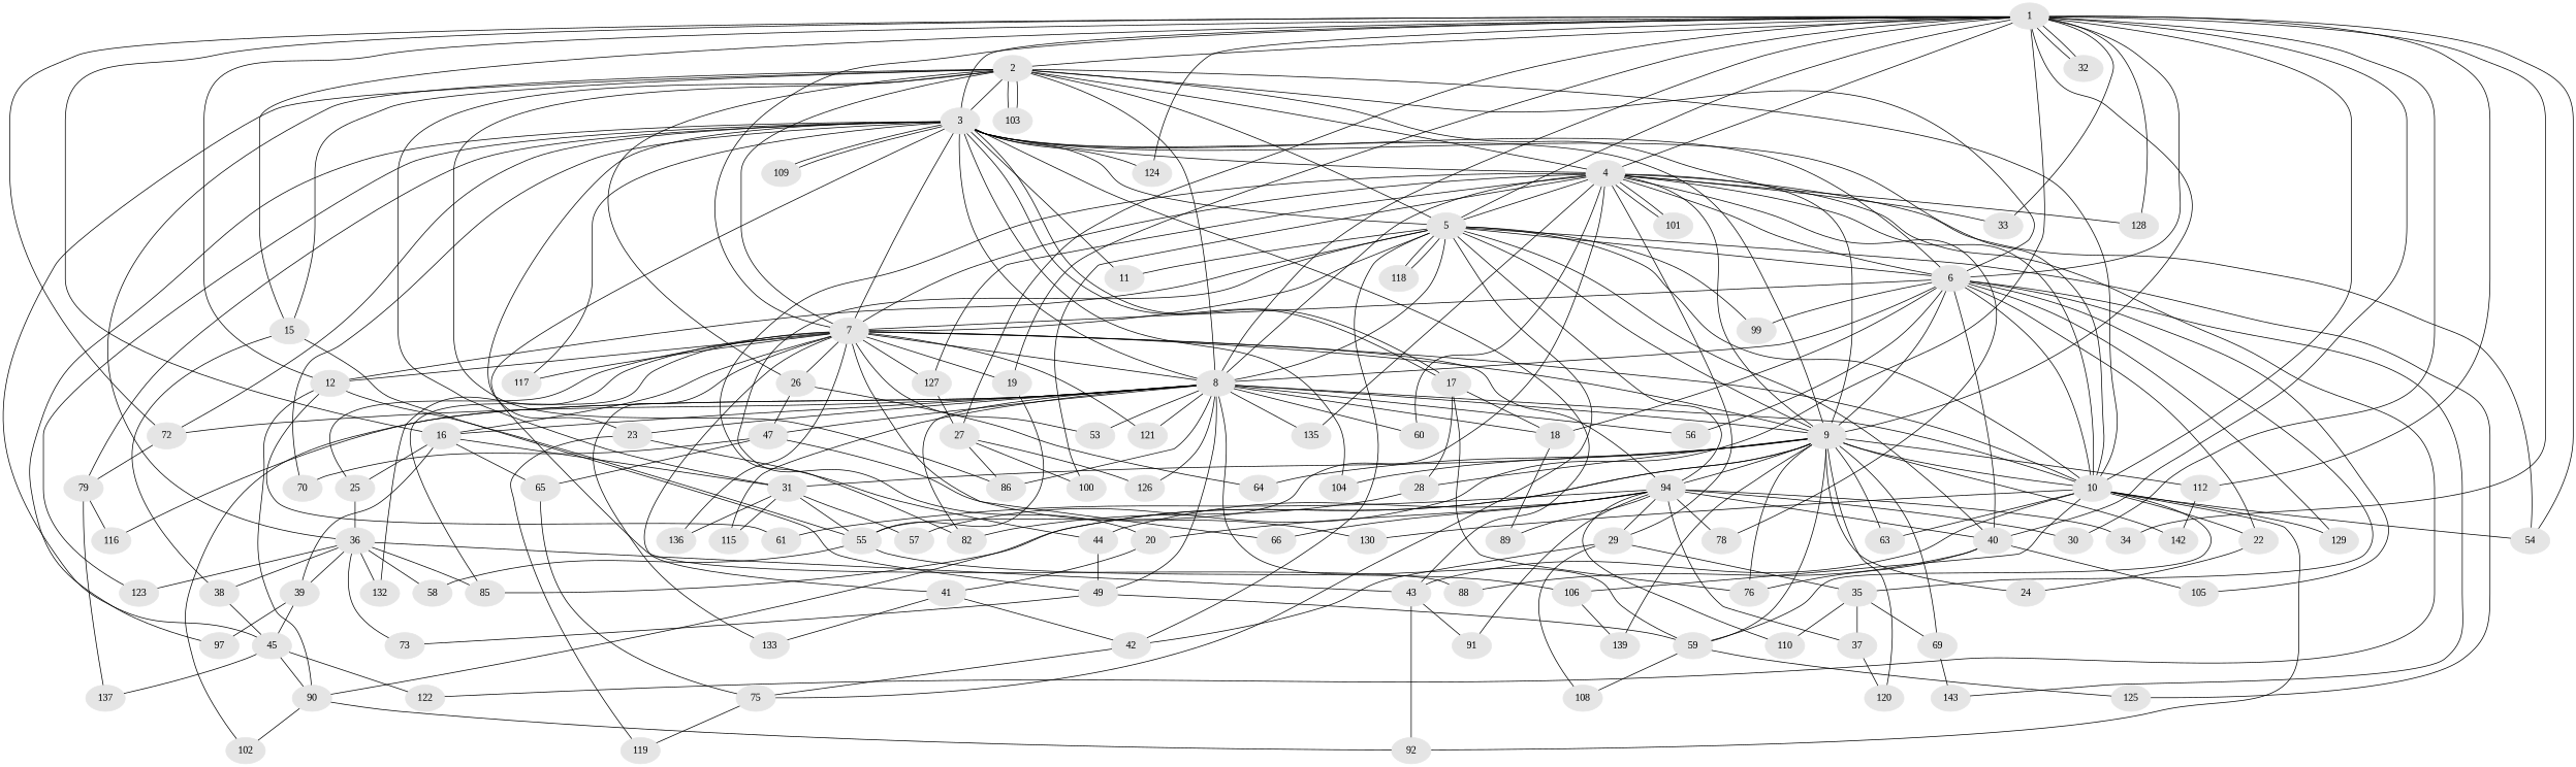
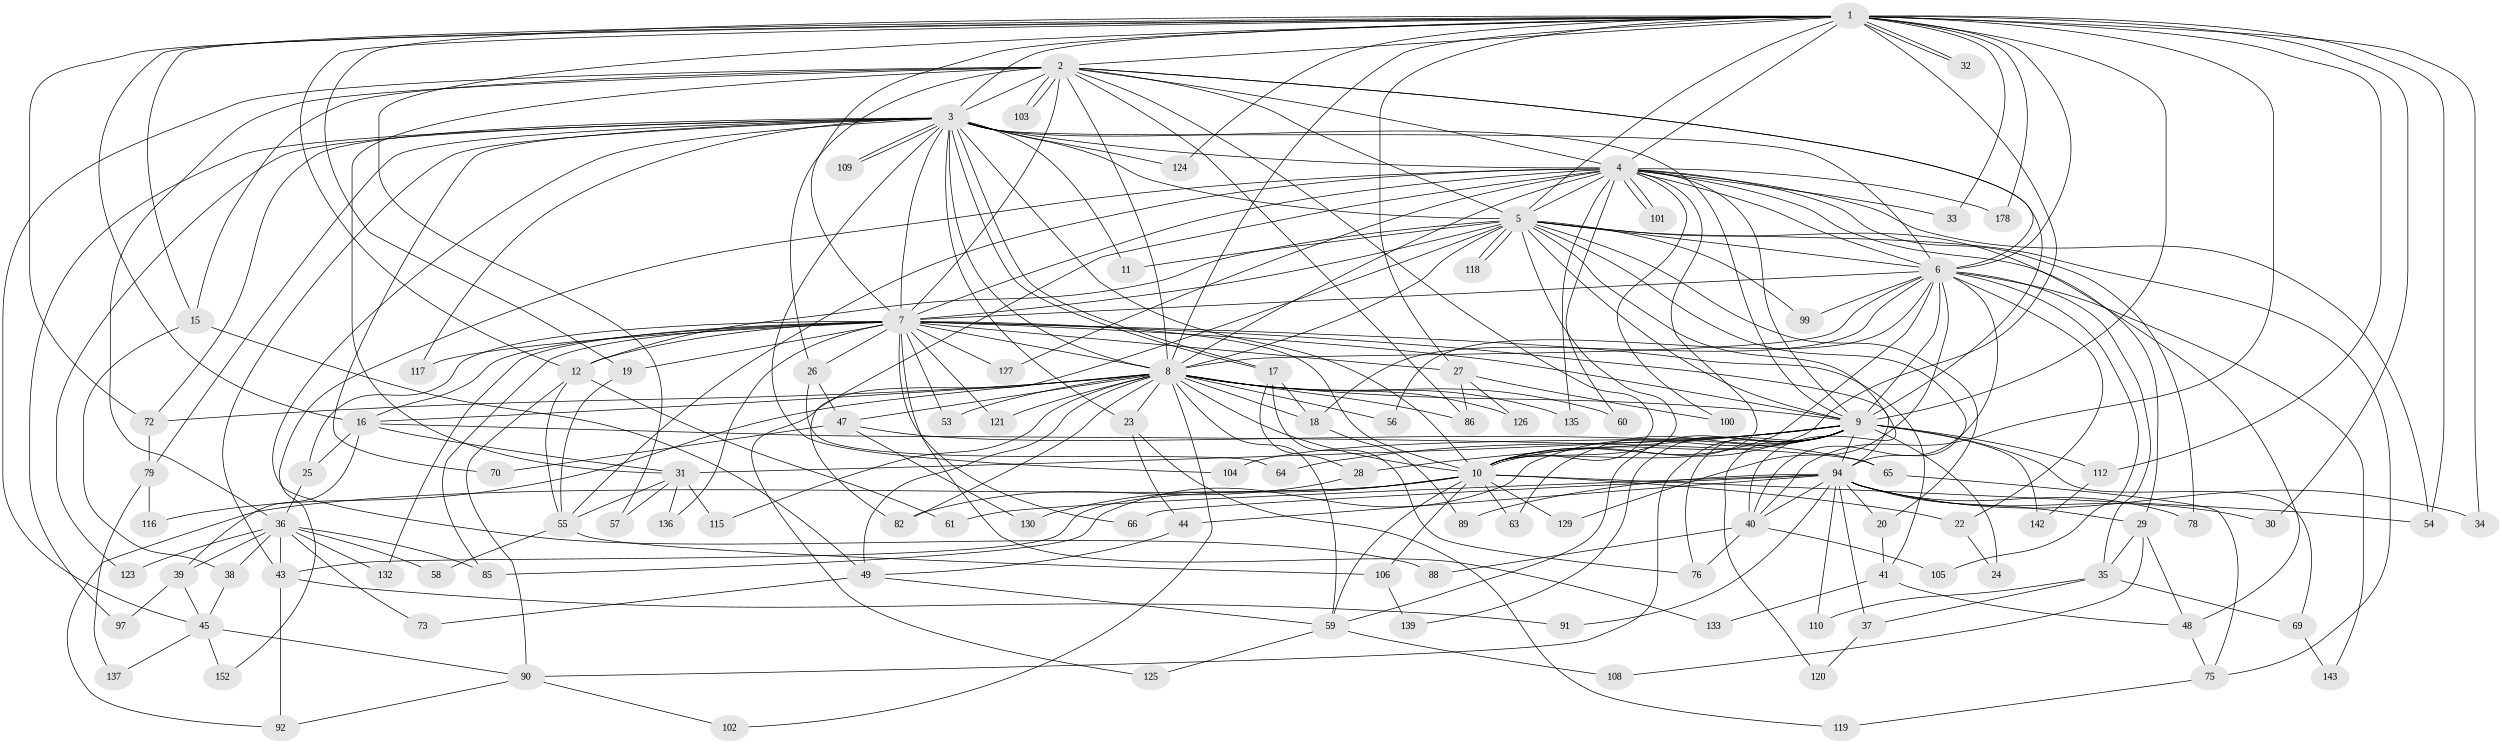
  graph {
    fontname="Liberation Serif"
    node [color=gray90 fontname="Liberation Serif" style=filled]
    edge [fontname="Liberation Serif"]
    1 [super="+52"]
    2 [super="+145"]
    3 [super="+13"]
    4 [super="+77"]
    5 [super="+80"]
    6 [super="+87"]
    7 [super="+62"]
    8 [super="+114"]
    9 [super="+93"]
    10 [super="+144"]
    12 [super="+83"]
    15 [super="+107"]
    16 [super="+46"]
    19
    27
    30
    32
    33
    34
    40 [super="+42"]
    54 [super="+81"]
    57
    72 [super="+74"]
    112
    124
-   128
+   128 [label=178]
    26
    31 [super="+95"]
    36 [super="+51"]
    45 [super="+113"]
    86 [super="+111"]
    103
    11
    17 [super="+138"]
    23 [super="+84"]
    43
    70
    79
    88
    97
    104
    109
    117
    123
    29
    55 [super="+68"]
    60
    78
    82
    100
    101
-   122
+   122 [label=152]
    127
    135
    n55 [label=94 super="+21"]
    20
-   48 [super="+98" label=42]
+   48 [super="+98"]
    75
    99
    118
    125
    18 [super="+141"]
    22
    35
    56
    105
    129
    143
    25
    41 [super="+50"]
    53
    66
    85 [super="+94"]
    121
    132
    133
    136
    47
    49 [super="+134"]
    59 [super="+67"]
    102
    115
    116
    126
    24
    28 [super="+96"]
    63
    64
    69
    76 [super="+131"]
    90
    120
    139
    142
    92 [super="+140"]
    106
    130
    61
    38
    39 [super="+71"]
    65
    58
    73
    137
    44
    119
    91
    108
    37
    89
    110
    1 -- 2
    1 -- 3
    1 -- 4
    1 -- 5
    1 -- 6
    1 -- 7
    1 -- 8
    1 -- 9 [weight=2]
    1 -- 10 [weight=2]
    1 -- 12
    1 -- 15
    1 -- 16
    1 -- 19
    1 -- 27
    1 -- 30
    1 -- 32
    1 -- 32
    1 -- 33
    1 -- 34
    1 -- 40
    1 -- 54
    1 -- 57
    1 -- 72
    1 -- 112
    1 -- 124
    1 -- 128
    2 -- 3
    2 -- 4
    2 -- 5
    2 -- 6
    2 -- 7
    2 -- 8
    2 -- 9
    2 -- 10
    2 -- 15
    2 -- 26
    2 -- 31
    2 -- 36
    2 -- 45
    2 -- 86
    2 -- 103
    2 -- 103
    3 -- 4 [weight=2]
    3 -- 5
    3 -- 6
    3 -- 7
    3 -- 8 [weight=2]
    3 -- 9
    3 -- 10
    3 -- 72
    3 -- 124
    3 -- 11
    3 -- 17
    3 -- 17
    3 -- 23 [weight=2]
    3 -- 43
    3 -- 70
    3 -- 79
    3 -- 88
    3 -- 97
    3 -- 104
    3 -- 109
    3 -- 109
    3 -- 117
    3 -- 123
    4 -- 5
    4 -- 6
    4 -- 7
    4 -- 8
    4 -- 9
    4 -- 10
    4 -- 33
    4 -- 54
    4 -- 128
    4 -- 29
    4 -- 55
    4 -- 60 [weight=2]
    4 -- 78
    4 -- 82
    4 -- 100
    4 -- 101
    4 -- 101
    4 -- 122
    4 -- 127
    4 -- 135
    5 -- 6
    5 -- 7
    5 -- 8
    5 -- 9
    5 -- 10
    5 -- 12
    5 -- 40
    5 -- 11
    5 -- n55
    5 -- 20
    5 -- 48
    5 -- 75
    5 -- 99
    5 -- 118
    5 -- 118
    5 -- 125
    6 -- 7
    6 -- 8
    6 -- 9
    6 -- 10
    6 -- 40
    6 -- 99
    6 -- 18
    6 -- 22
    6 -- 35
    6 -- 56
    6 -- 105
    6 -- 129
    6 -- 143
    7 -- 8
    7 -- 9
    7 -- 10
    7 -- 12
    7 -- 16
    7 -- 19
-   127 -- 27 [weight=2]
+   7 -- 27 [weight=2]
    7 -- 26
    7 -- 117
    7 -- 127
    7 -- n55
    7 -- 25
    7 -- 41
    7 -- 53
    7 -- 66
    7 -- 85
    7 -- 121
    7 -- 132
    7 -- 133
    7 -- 136
    8 -- 9
    8 -- 10
    8 -- 16
    8 -- 72
    8 -- 86
    8 -- 23
    8 -- 60
    8 -- 82
    8 -- 135
    8 -- 18 [weight=2]
    8 -- 56
    8 -- 53
    8 -- 121
    8 -- 47
    8 -- 49
    8 -- 59
    8 -- 102
    8 -- 115
    8 -- 116
    8 -- 126
    9 -- 10
    9 -- 112
    9 -- 31
    9 -- 104
    9 -- n55
    9 -- 85
    9 -- 59
    9 -- 24
    9 -- 28
    9 -- 63
    9 -- 64
    9 -- 69
    9 -- 76
    9 -- 90
    9 -- 120
    9 -- 139
    9 -- 142
    10 -- 54
    10 -- 43
    10 -- 22
    10 -- 129
    10 -- 59
    10 -- 63
    10 -- 92
    10 -- 106
    10 -- 130
    12 -- 55
    12 -- 90
    12 -- 61
    15 -- 49
    15 -- 38
    16 -- 31
    16 -- 25
    16 -- 39 [weight=2]
    16 -- 65
    19 -- 55
    27 -- 86
    27 -- 100
    27 -- 126
    40 -- 88
    40 -- 105
    40 -- 76
    72 -- 79
    112 -- 142
    26 -- 47
    26 -- 64
    31 -- 57
    31 -- 55
    31 -- 136
    31 -- 115
    36 -- 43
    36 -- 123
    36 -- 85
    36 -- 132
    36 -- 38
    36 -- 39
    36 -- 58
    36 -- 73
    45 -- 122
    45 -- 90
    45 -- 137
    17 -- 18
    17 -- 28
    17 -- 76
    23 -- 44
    23 -- 119
    43 -- 92
    43 -- 91
    79 -- 116
    79 -- 137
    29 -- 48
    29 -- 35
    29 -- 108
    55 -- 106
    55 -- 58
    n55 -- 30
    n55 -- 34
    n55 -- 40
    n55 -- 29
    n55 -- 78
    n55 -- 20 [weight=2]
    n55 -- 66
    n55 -- 61
    n55 -- 44
    n55 -- 91
    n55 -- 37
    n55 -- 89
    n55 -- 110
    20 -- 41
    48 -- 75
    75 -- 119
    18 -- 89
    22 -- 24
    35 -- 69
    35 -- 37
    35 -- 110
    25 -- 36
    41 -- 48
    41 -- 133
    47 -- 70
    47 -- 130
    47 -- 65
    49 -- 59
    49 -- 73
    59 -- 125
    59 -- 108
    28 -- 82
    69 -- 143
    90 -- 102
    90 -- 92
    106 -- 139
    38 -- 45
    39 -- 45
    39 -- 97
    65 -- 75
    44 -- 49
    37 -- 120
  }
